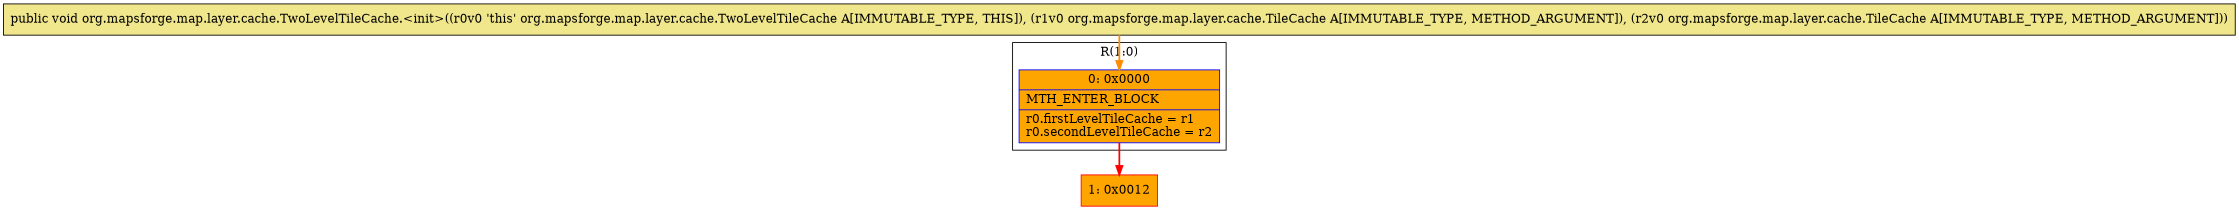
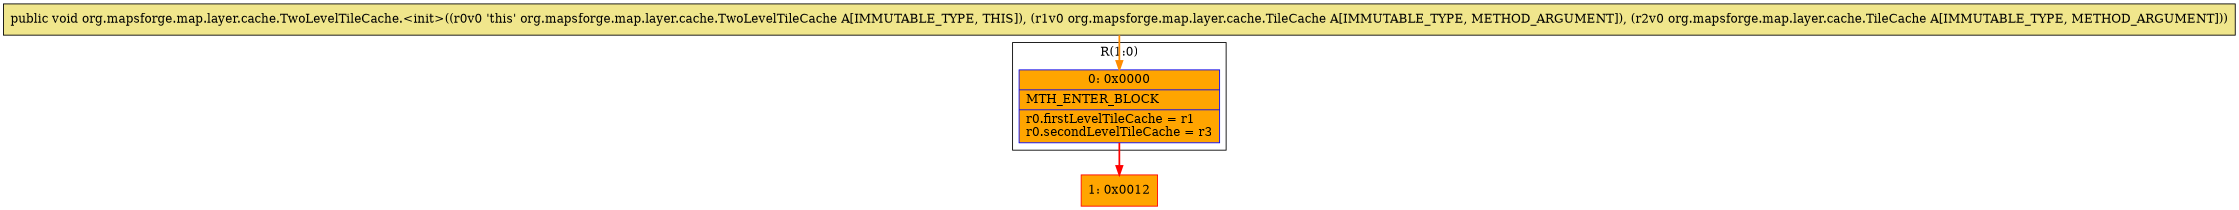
  digraph {
    node [shape=record style=filled fillcolor=orange]
    edge [style=bold]
-   n1 [color=blue label="{0\:\ 0x0000|MTH_ENTER_BLOCK\l|r0.firstLevelTileCache = r1\lr0.secondLevelTileCache = r2\l}"]
+   n1 [color=blue label="{0\:\ 0x0000|MTH_ENTER_BLOCK\l|r0.firstLevelTileCache = r1\lr0.secondLevelTileCache = r3\l}"]
    n2 [color=red label="{1\:\ 0x0012}"]
    n3 [label="{public void org.mapsforge.map.layer.cache.TwoLevelTileCache.\<init\>((r0v0 'this' org.mapsforge.map.layer.cache.TwoLevelTileCache A[IMMUTABLE_TYPE, THIS]), (r1v0 org.mapsforge.map.layer.cache.TileCache A[IMMUTABLE_TYPE, METHOD_ARGUMENT]), (r2v0 org.mapsforge.map.layer.cache.TileCache A[IMMUTABLE_TYPE, METHOD_ARGUMENT])) }" fillcolor=khaki]
    subgraph cluster_1 {
      label="R(1:0)"
      n1
    }
    n1 -> n2 [color=red]
    n3 -> n1 [color=darkorange]
  }
